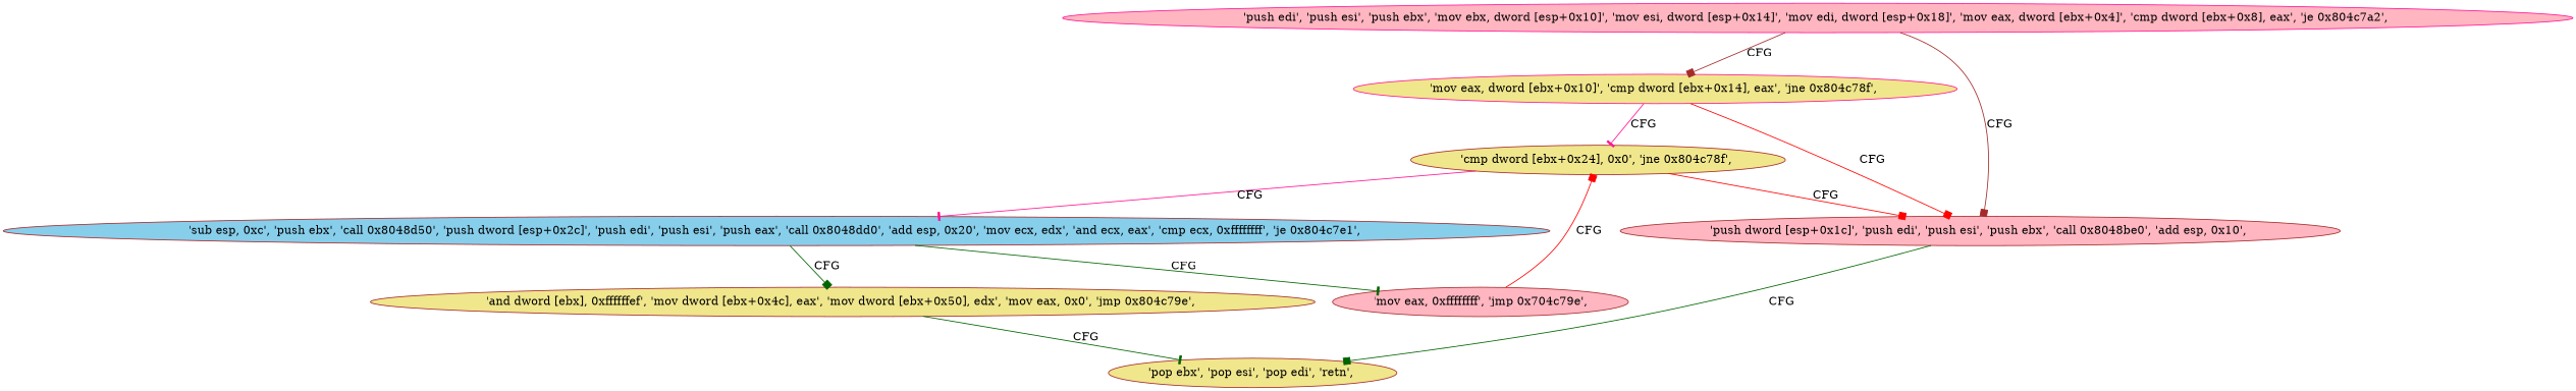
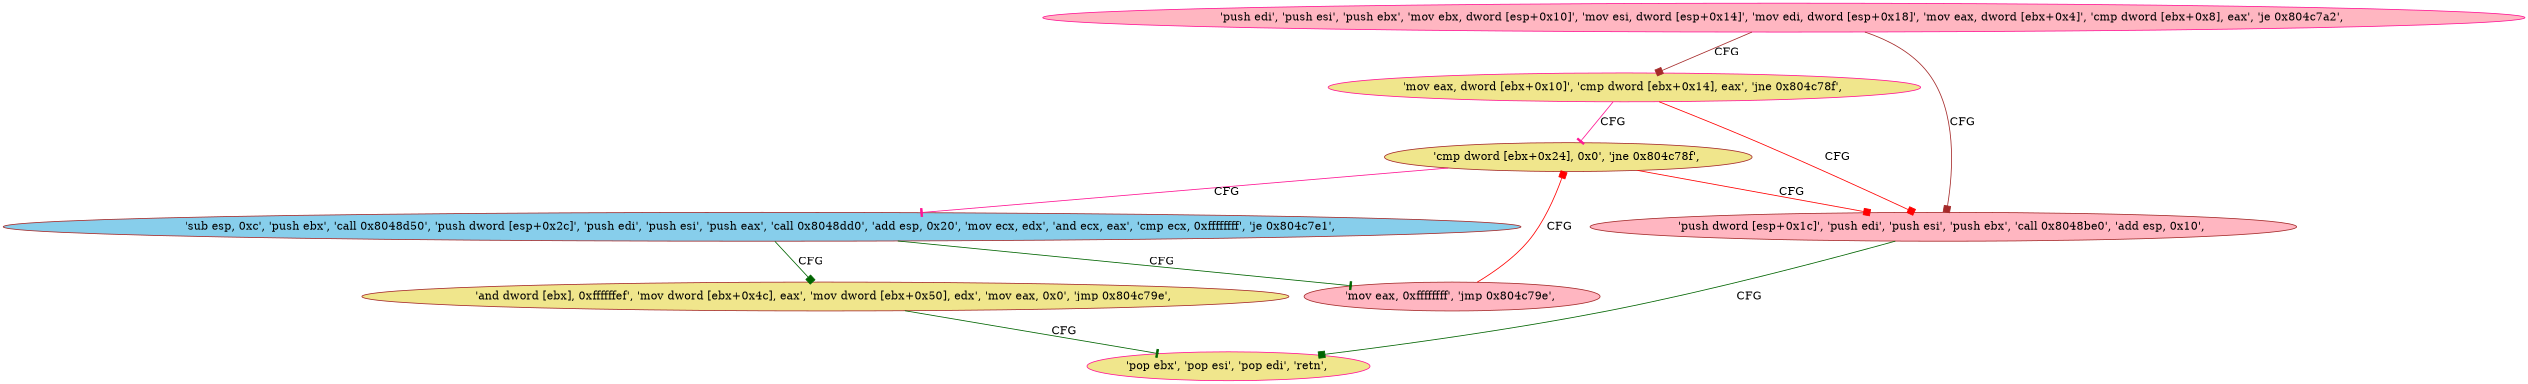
  digraph {
    node [color=brown fillcolor=khaki style=filled]
    edge [arrowhead=box color=darkgreen]
    n1 [color=deeppink fillcolor=lightpink label="'push edi', 'push esi', 'push ebx', 'mov ebx, dword [esp+0x10]', 'mov esi, dword [esp+0x14]', 'mov edi, dword [esp+0x18]', 'mov eax, dword [ebx+0x4]', 'cmp dword [ebx+0x8], eax', 'je 0x804c7a2', "]
    n2 [color=deeppink label="'mov eax, dword [ebx+0x10]', 'cmp dword [ebx+0x14], eax', 'jne 0x804c78f', "]
    n3 [fillcolor=lightpink label="'push dword [esp+0x1c]', 'push edi', 'push esi', 'push ebx', 'call 0x8048be0', 'add esp, 0x10', "]
    n4 [label="'cmp dword [ebx+0x24], 0x0', 'jne 0x804c78f', "]
-   n5 [label="'pop ebx', 'pop esi', 'pop edi', 'retn', "]
+   n5 [color=deeppink label="'pop ebx', 'pop esi', 'pop edi', 'retn', "]
    n6 [fillcolor=skyblue label="'sub esp, 0xc', 'push ebx', 'call 0x8048d50', 'push dword [esp+0x2c]', 'push edi', 'push esi', 'push eax', 'call 0x8048dd0', 'add esp, 0x20', 'mov ecx, edx', 'and ecx, eax', 'cmp ecx, 0xffffffff', 'je 0x804c7e1', "]
-   n7 [fillcolor=lightpink label="'mov eax, 0xffffffff', 'jmp 0x704c79e',"]
+   n7 [fillcolor=lightpink label="'mov eax, 0xffffffff', 'jmp 0x804c79e', "]
    n8 [label="'and dword [ebx], 0xffffffef', 'mov dword [ebx+0x4c], eax', 'mov dword [ebx+0x50], edx', 'mov eax, 0x0', 'jmp 0x804c79e', "]
    n1 -> n2 [color=brown label=CFG]
    n1 -> n3 [color=brown label=CFG]
    n2 -> n3 [color=red label=CFG]
    n2 -> n4 [arrowhead=tee color=deeppink label=CFG]
    n3 -> n5 [label=CFG]
    n4 -> n3 [color=red label=CFG]
    n4 -> n6 [arrowhead=tee color=deeppink label=CFG]
    n6 -> n7 [arrowhead=tee label=CFG]
    n6 -> n8 [label=CFG]
    n7 -> n4 [color=red label=CFG]
    n8 -> n5 [arrowhead=tee label=CFG]
  }
